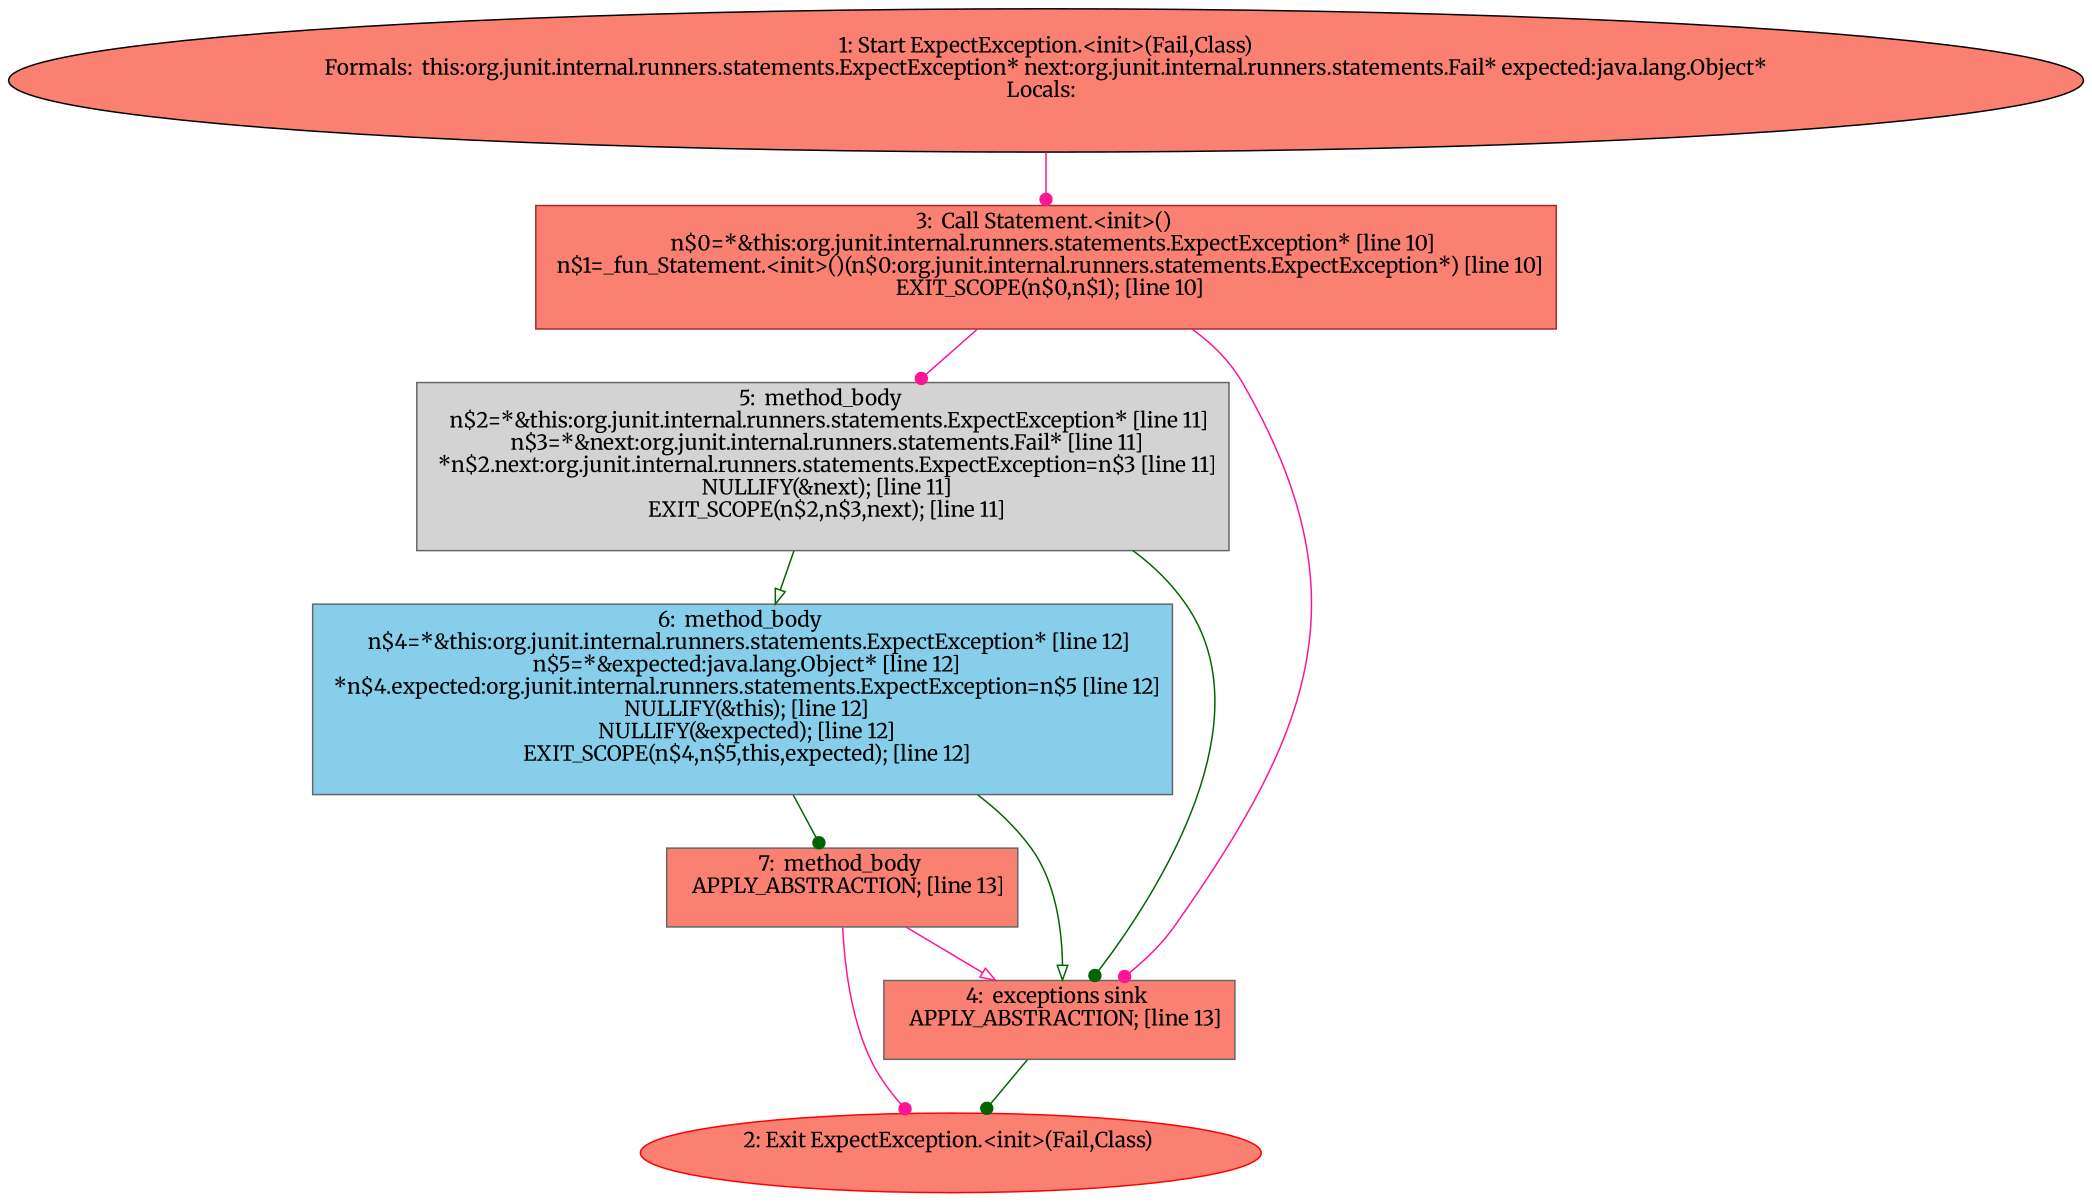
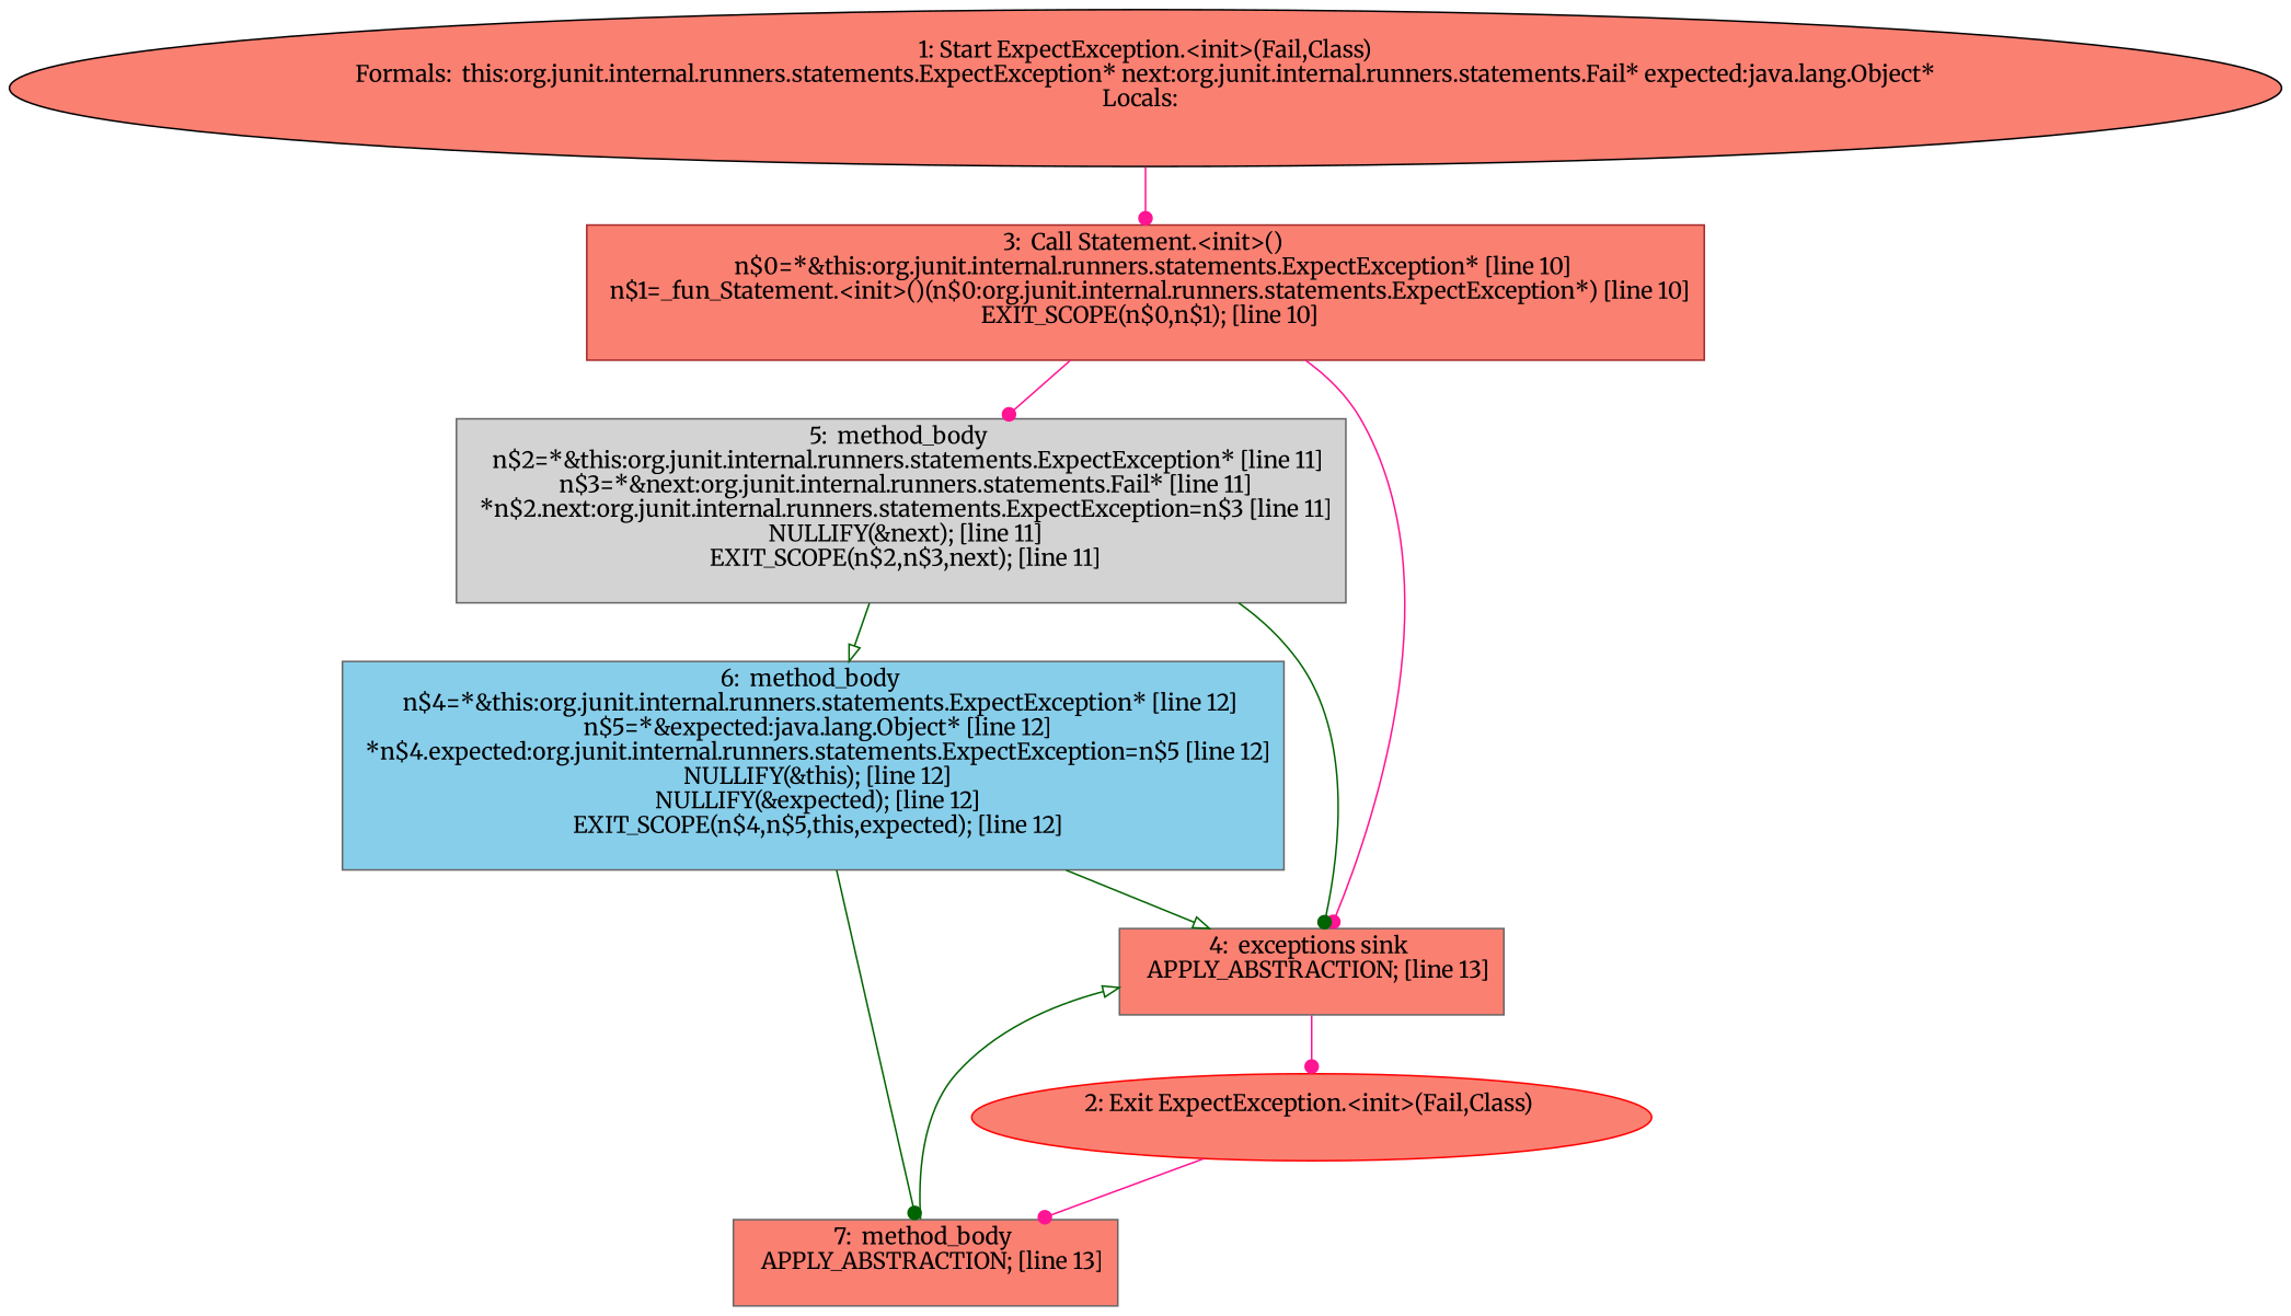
  digraph {
    fontname=Merriweather
    node [color=gray40 fillcolor=salmon fontname=Merriweather style=filled shape=box]
    edge [arrowhead=dot color=darkgreen fontname=Merriweather]
    n1 [color=black label="1: Start ExpectException.<init>(Fail,Class)\nFormals:  this:org.junit.internal.runners.statements.ExpectException* next:org.junit.internal.runners.statements.Fail* expected:java.lang.Object*\nLocals:  \n  " shape=""]
    n2 [color=brown label="3:  Call Statement.<init>() \n   n$0=*&this:org.junit.internal.runners.statements.ExpectException* [line 10]\n  n$1=_fun_Statement.<init>()(n$0:org.junit.internal.runners.statements.ExpectException*) [line 10]\n  EXIT_SCOPE(n$0,n$1); [line 10]\n "]
    n3 [fillcolor=lightgrey label="5:  method_body \n   n$2=*&this:org.junit.internal.runners.statements.ExpectException* [line 11]\n  n$3=*&next:org.junit.internal.runners.statements.Fail* [line 11]\n  *n$2.next:org.junit.internal.runners.statements.ExpectException=n$3 [line 11]\n  NULLIFY(&next); [line 11]\n  EXIT_SCOPE(n$2,n$3,next); [line 11]\n "]
    n4 [label="4:  exceptions sink \n   APPLY_ABSTRACTION; [line 13]\n "]
    n5 [fillcolor=skyblue label="6:  method_body \n   n$4=*&this:org.junit.internal.runners.statements.ExpectException* [line 12]\n  n$5=*&expected:java.lang.Object* [line 12]\n  *n$4.expected:org.junit.internal.runners.statements.ExpectException=n$5 [line 12]\n  NULLIFY(&this); [line 12]\n  NULLIFY(&expected); [line 12]\n  EXIT_SCOPE(n$4,n$5,this,expected); [line 12]\n "]
    n6 [color=red label="2: Exit ExpectException.<init>(Fail,Class) \n  " shape=""]
    n7 [label="7:  method_body \n   APPLY_ABSTRACTION; [line 13]\n "]
    n1 -> n2 [color=deeppink]
    n2 -> n3 [color=deeppink]
    n2 -> n4 [color=deeppink]
    n3 -> n4
    n3 -> n5 [arrowhead=onormal]
-   n4 -> n6
+   n4 -> n6 [color=deeppink]
    n5 -> n4 [arrowhead=onormal]
    n5 -> n7
-   n7 -> n4 [arrowhead=onormal color=deeppink]
-   n7 -> n6 [color=deeppink]
+   n7 -> n4 [arrowhead=onormal]
+   n6 -> n7 [color=deeppink]
  }
